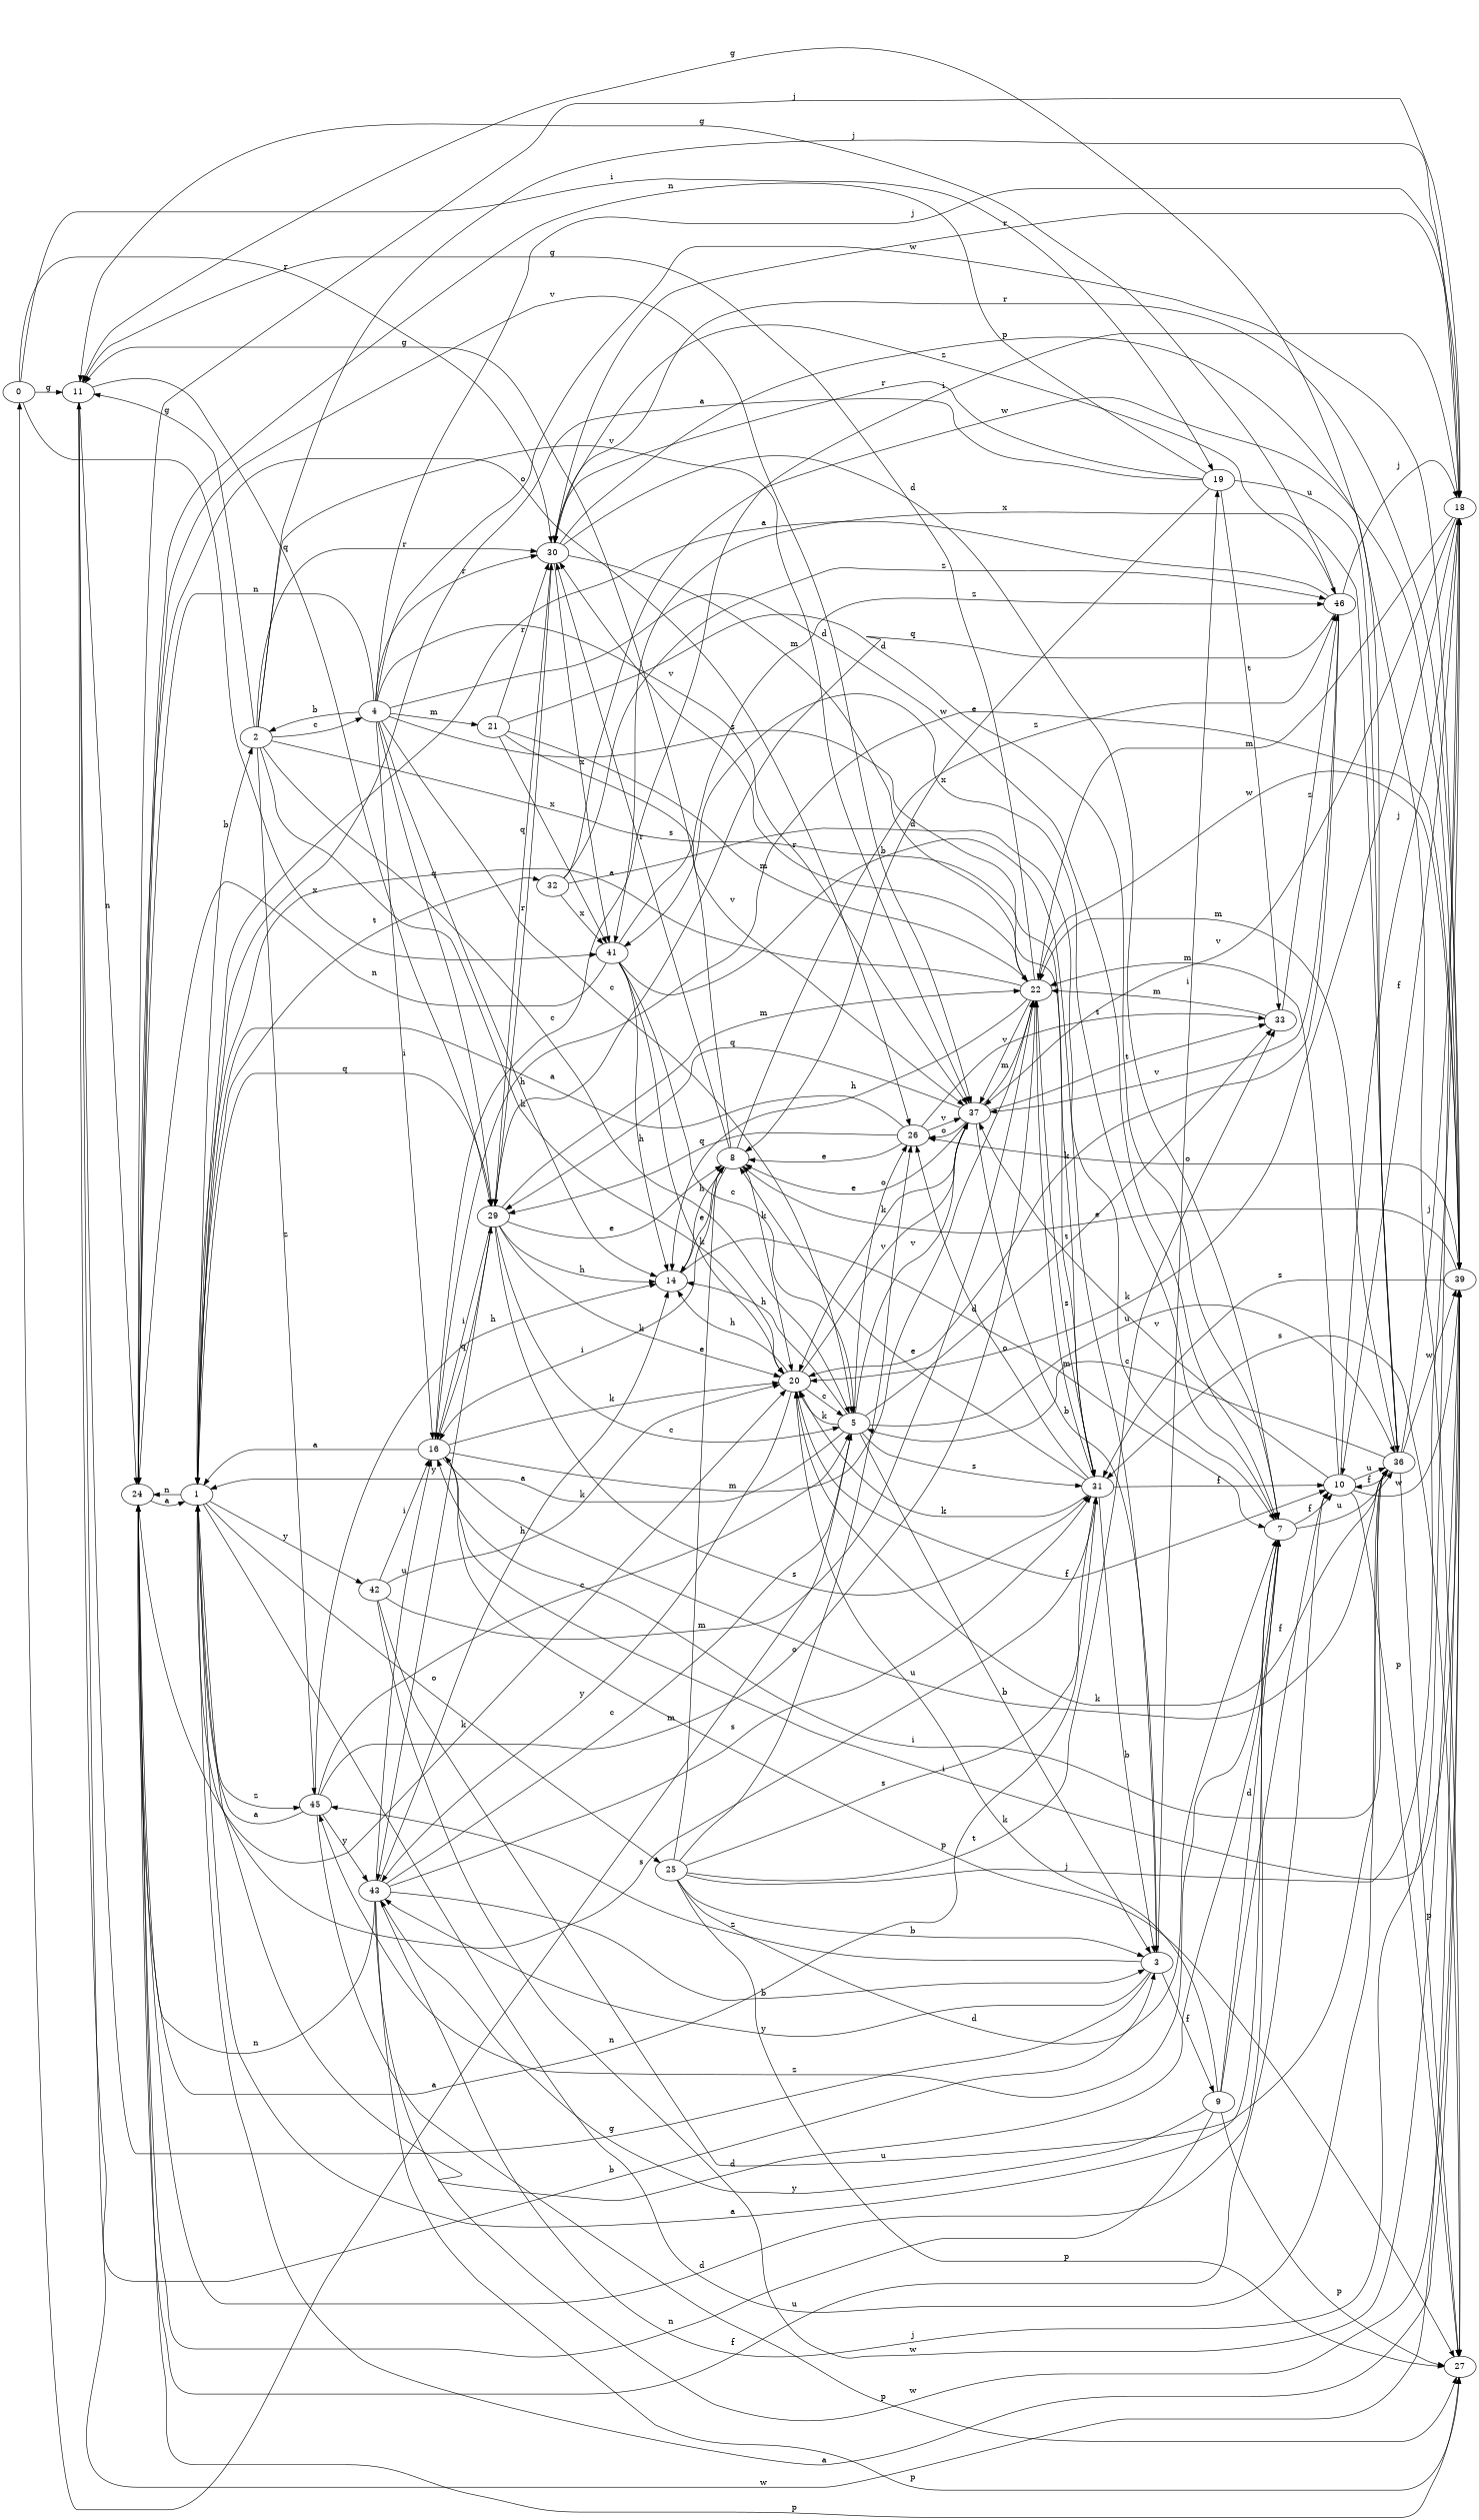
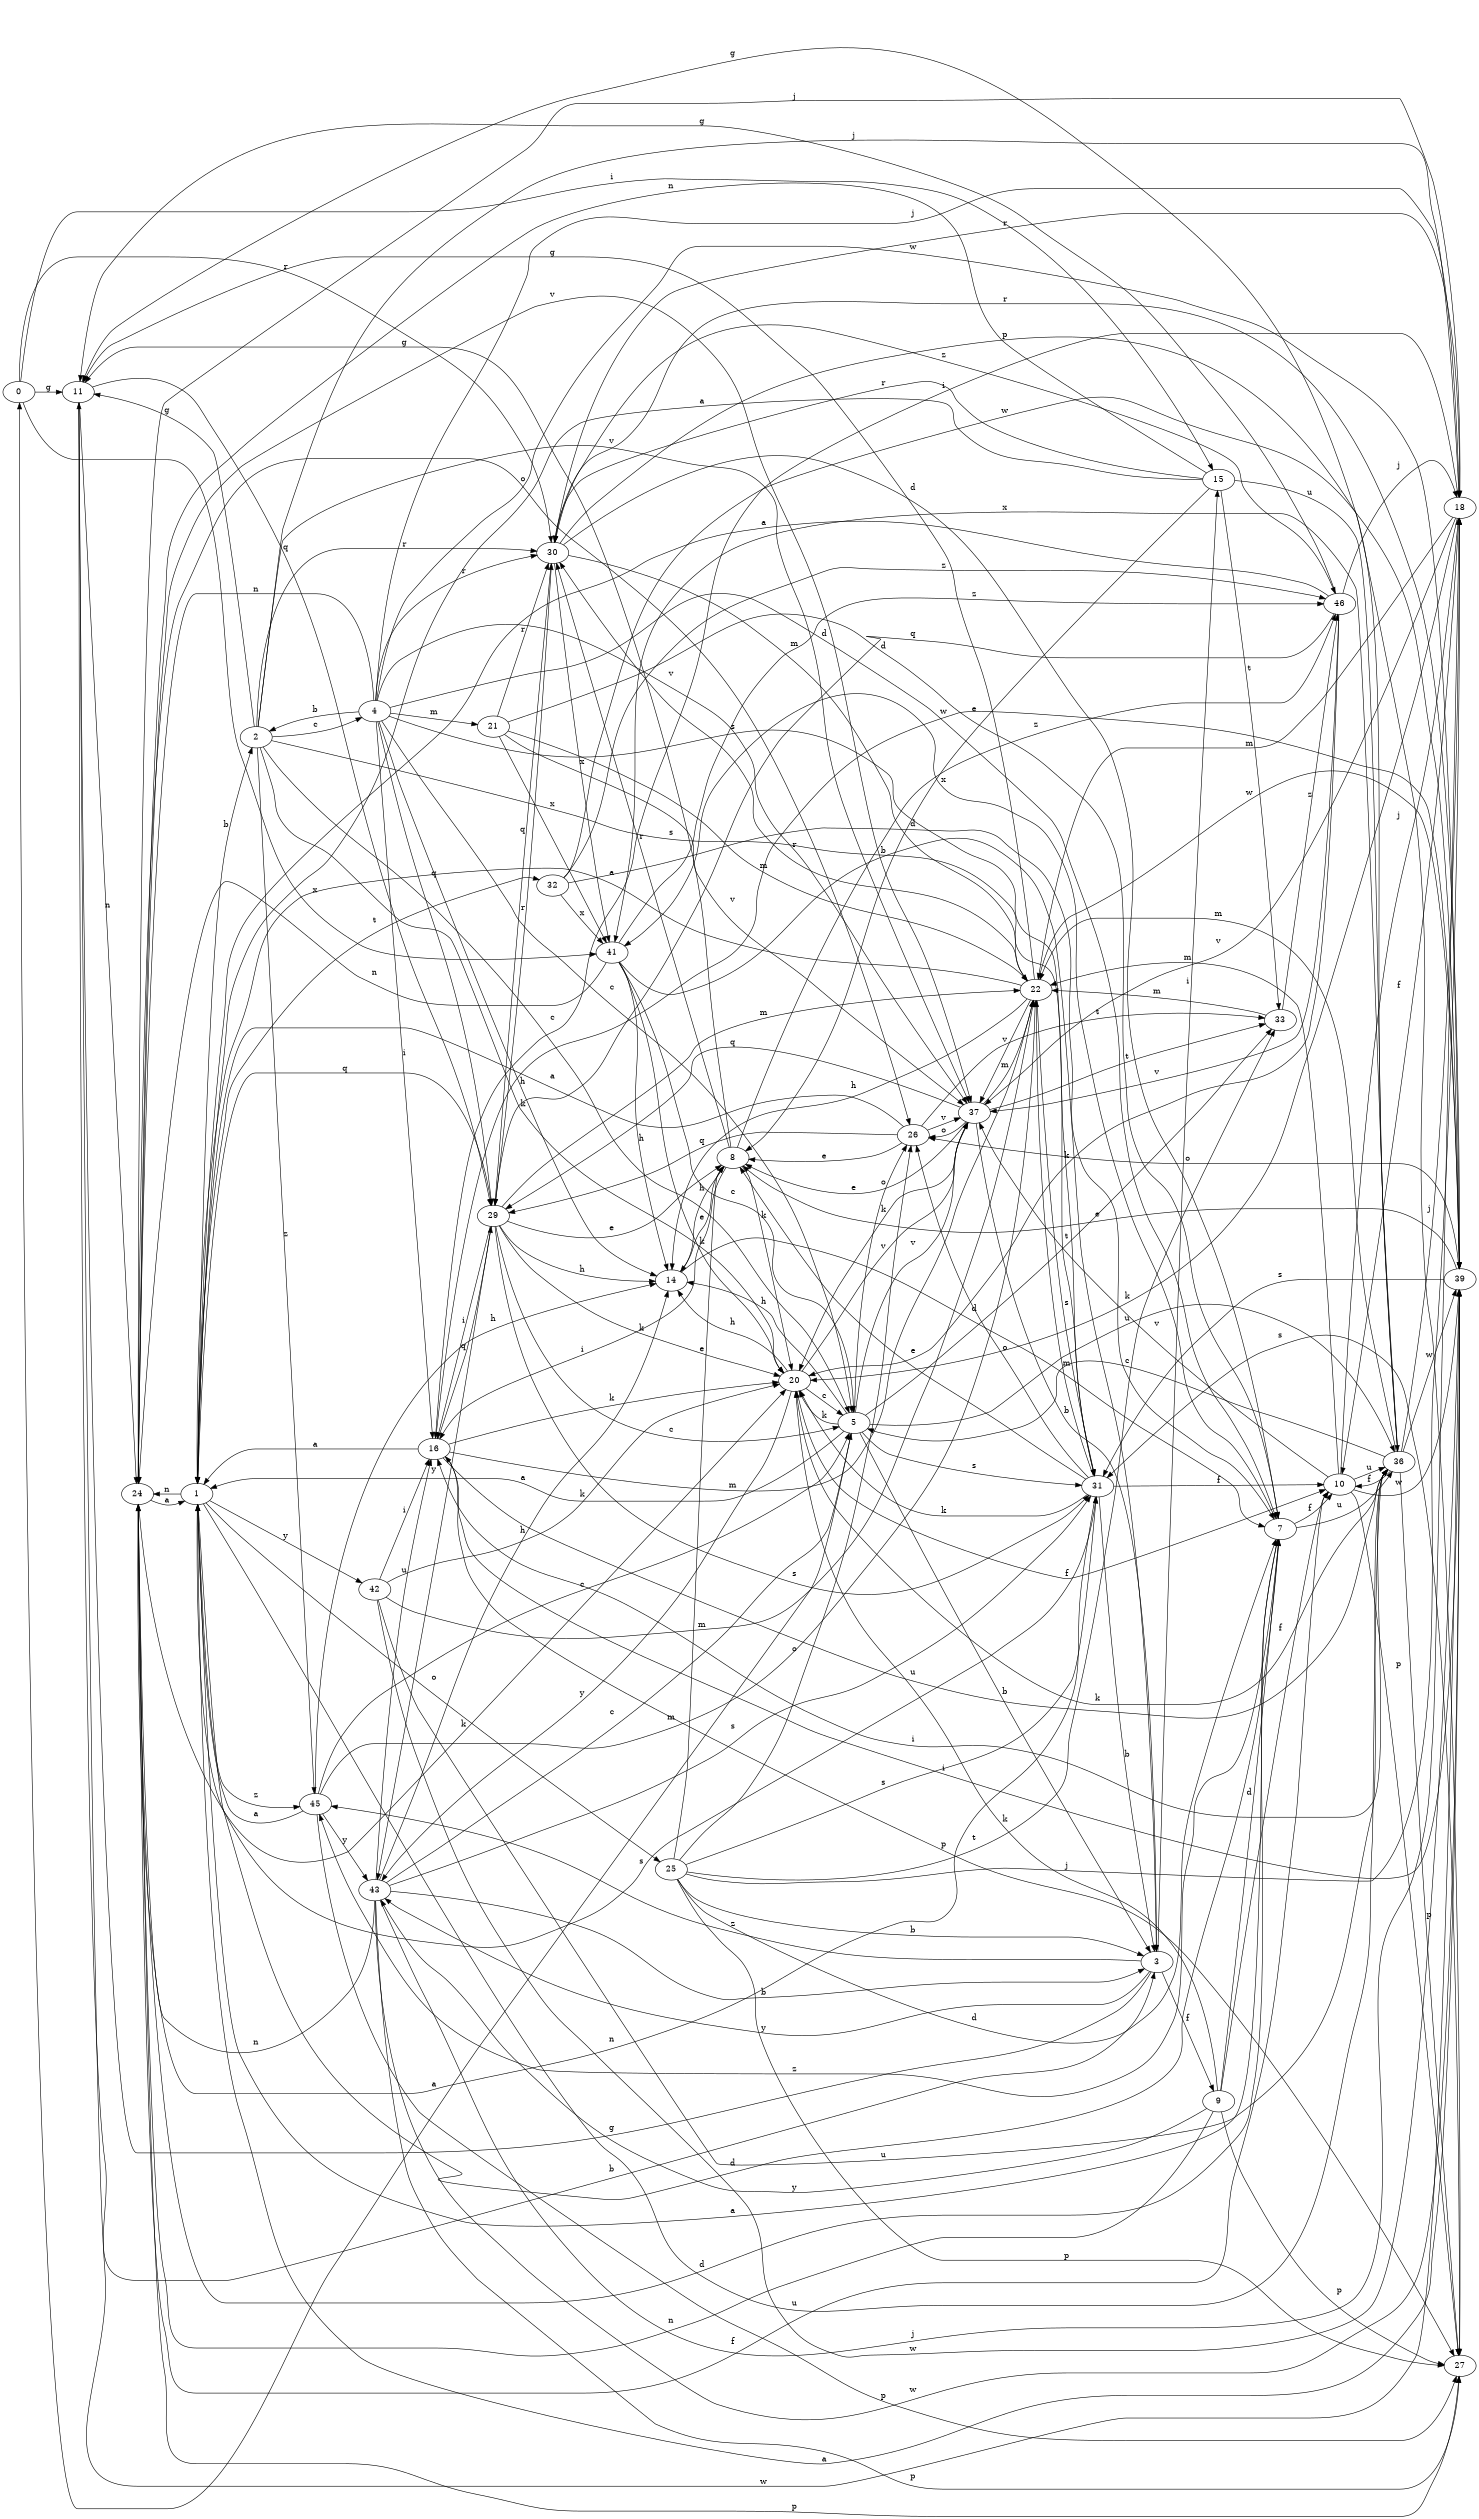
  strict digraph {
    rankdir=LR
    0
    11
-   15 [label=19]
+   15
    30
    41
    24
    29
    3
    39
    1
    36
    33
    8
    7
    46
    27
    22
    5
    20
    14
    2
    25
    31
    32
    42
    45
    4
    18
    37
    10
    26
    43
    16
    21
    9
    0 -> 11 [label=g]
    0 -> 15 [label=i]
    0 -> 30 [label=r]
    0 -> 41 [label=x]
    11 -> 24 [label=n]
    11 -> 29 [label=q]
    11 -> 3 [label=b]
    11 -> 39 [label=w]
    15 -> 30 [label=r]
    15 -> 24 [label=n]
    15 -> 1 [label=a]
    15 -> 36 [label=u]
    15 -> 33 [label=t]
    15 -> 8 [label=e]
    30 -> 41 [label=x]
    30 -> 29 [label=q]
    30 -> 7 [label=d]
    30 -> 46 [label=z]
    30 -> 27 [label=p]
    30 -> 22 [label=m]
    41 -> 24 [label=n]
    41 -> 3 [label=b]
    41 -> 46 [label=z]
    41 -> 5 [label=c]
    41 -> 20 [label=k]
    41 -> 14 [label=h]
    24 -> 1 [label=a]
    24 -> 7 [label=d]
    24 -> 27 [label=p]
    24 -> 20 [label=k]
    24 -> 18 [label=j]
    24 -> 37 [label=v]
    24 -> 10 [label=f]
    24 -> 26 [label=o]
    29 -> 30 [label=r]
    29 -> 8 [label=e]
    29 -> 22 [label=m]
    29 -> 5 [label=c]
    29 -> 20 [label=k]
    29 -> 14 [label=h]
    29 -> 31 [label=s]
    29 -> 43 [label=y]
    29 -> 16 [label=i]
    3 -> 11 [label=g]
    3 -> 15 [label=i]
    3 -> 45 [label=z]
    3 -> 43 [label=y]
    3 -> 9 [label=f]
    39 -> 30 [label=r]
    39 -> 1 [label=a]
    39 -> 8 [label=e]
    39 -> 31 [label=s]
    39 -> 26 [label=o]
    39 -> 16 [label=i]
    1 -> 24 [label=n]
    1 -> 29 [label=q]
    1 -> 36 [label=u]
    1 -> 7 [label=d]
    1 -> 2 [label=b]
    1 -> 25 [label=o]
    1 -> 31 [label=s]
    1 -> 32 [label=t]
    1 -> 42 [label=y]
    1 -> 45 [label=z]
    36 -> 11 [label=g]
    36 -> 41 [label=x]
    36 -> 39 [label=w]
    36 -> 27 [label=p]
    36 -> 22 [label=m]
    36 -> 5 [label=c]
    36 -> 20 [label=k]
    36 -> 18 [label=j]
    36 -> 10 [label=f]
    36 -> 16 [label=i]
    33 -> 46 [label=z]
    33 -> 22 [label=m]
    8 -> 11 [label=g]
    8 -> 30 [label=r]
    8 -> 46 [label=z]
    8 -> 20 [label=k]
    8 -> 14 [label=h]
    8 -> 16 [label=i]
    7 -> 41 [label=x]
    7 -> 1 [label=a]
    7 -> 36 [label=u]
    7 -> 45 [label=z]
    7 -> 10 [label=f]
    46 -> 11 [label=g]
    46 -> 29 [label=q]
    46 -> 1 [label=a]
    46 -> 20 [label=k]
    46 -> 18 [label=j]
    46 -> 37 [label=v]
    27 -> 31 [label=s]
    22 -> 11 [label=g]
    22 -> 30 [label=r]
    22 -> 39 [label=w]
    22 -> 1 [label=a]
    22 -> 14 [label=h]
    22 -> 31 [label=s]
    22 -> 37 [label=v]
    5 -> 0 [label=a]
    5 -> 3 [label=b]
    5 -> 1 [label=a]
    5 -> 36 [label=u]
    5 -> 33 [label=t]
    5 -> 20 [label=k]
    5 -> 14 [label=h]
    5 -> 31 [label=s]
    5 -> 37 [label=v]
    5 -> 26 [label=o]
    20 -> 5 [label=c]
    20 -> 14 [label=h]
    20 -> 37 [label=v]
    20 -> 10 [label=f]
    20 -> 43 [label=y]
    14 -> 8 [label=e]
    14 -> 7 [label=d]
    2 -> 11 [label=g]
    2 -> 30 [label=r]
    2 -> 5 [label=c]
    2 -> 20 [label=k]
    2 -> 31 [label=s]
    2 -> 45 [label=z]
    2 -> 4 [label=c]
    2 -> 18 [label=j]
    2 -> 37 [label=v]
    25 -> 3 [label=b]
    25 -> 33 [label=t]
    25 -> 8 [label=e]
    25 -> 7 [label=d]
    25 -> 27 [label=p]
    25 -> 31 [label=s]
    25 -> 18 [label=j]
    25 -> 26 [label=o]
    31 -> 24 [label=n]
    31 -> 3 [label=b]
    31 -> 8 [label=e]
    31 -> 22 [label=m]
    31 -> 20 [label=k]
    31 -> 10 [label=f]
    31 -> 26 [label=o]
    32 -> 41 [label=x]
    32 -> 39 [label=w]
    32 -> 7 [label=d]
    32 -> 46 [label=z]
    42 -> 39 [label=w]
    42 -> 36 [label=u]
    42 -> 22 [label=m]
    42 -> 20 [label=k]
    42 -> 16 [label=i]
    45 -> 1 [label=a]
    45 -> 27 [label=p]
    45 -> 22 [label=m]
    45 -> 5 [label=c]
    45 -> 14 [label=h]
    45 -> 43 [label=y]
    4 -> 30 [label=r]
    4 -> 24 [label=n]
    4 -> 29 [label=q]
    4 -> 39 [label=w]
    4 -> 7 [label=d]
    4 -> 5 [label=c]
    4 -> 14 [label=h]
    4 -> 2 [label=b]
    4 -> 31 [label=s]
    4 -> 18 [label=j]
    4 -> 37 [label=v]
    4 -> 16 [label=i]
    4 -> 21 [label=m]
    18 -> 30 [label=r]
    18 -> 22 [label=m]
    18 -> 20 [label=k]
    18 -> 37 [label=v]
    18 -> 10 [label=f]
    18 -> 16 [label=i]
    37 -> 29 [label=q]
    37 -> 3 [label=b]
    37 -> 33 [label=t]
    37 -> 8 [label=e]
    37 -> 22 [label=m]
    37 -> 20 [label=k]
    37 -> 26 [label=o]
    10 -> 39 [label=w]
    10 -> 36 [label=u]
    10 -> 27 [label=p]
    10 -> 22 [label=m]
    10 -> 18 [label=j]
    10 -> 37 [label=v]
    26 -> 29 [label=q]
    26 -> 1 [label=a]
    26 -> 33 [label=t]
    26 -> 8 [label=e]
    26 -> 37 [label=v]
    43 -> 24 [label=n]
    43 -> 3 [label=b]
    43 -> 39 [label=w]
    43 -> 27 [label=p]
    43 -> 5 [label=c]
    43 -> 14 [label=h]
    43 -> 31 [label=s]
    43 -> 18 [label=j]
    43 -> 16 [label=u]
    16 -> 29 [label=q]
    16 -> 39 [label=w]
    16 -> 1 [label=a]
    16 -> 36 [label=u]
    16 -> 27 [label=p]
    16 -> 22 [label=m]
    16 -> 20 [label=k]
    21 -> 30 [label=r]
    21 -> 41 [label=x]
    21 -> 7 [label=d]
    21 -> 22 [label=m]
    21 -> 37 [label=v]
    9 -> 24 [label=n]
    9 -> 7 [label=d]
    9 -> 27 [label=p]
    9 -> 20 [label=k]
    9 -> 10 [label=f]
    9 -> 43 [label=y]
  }
